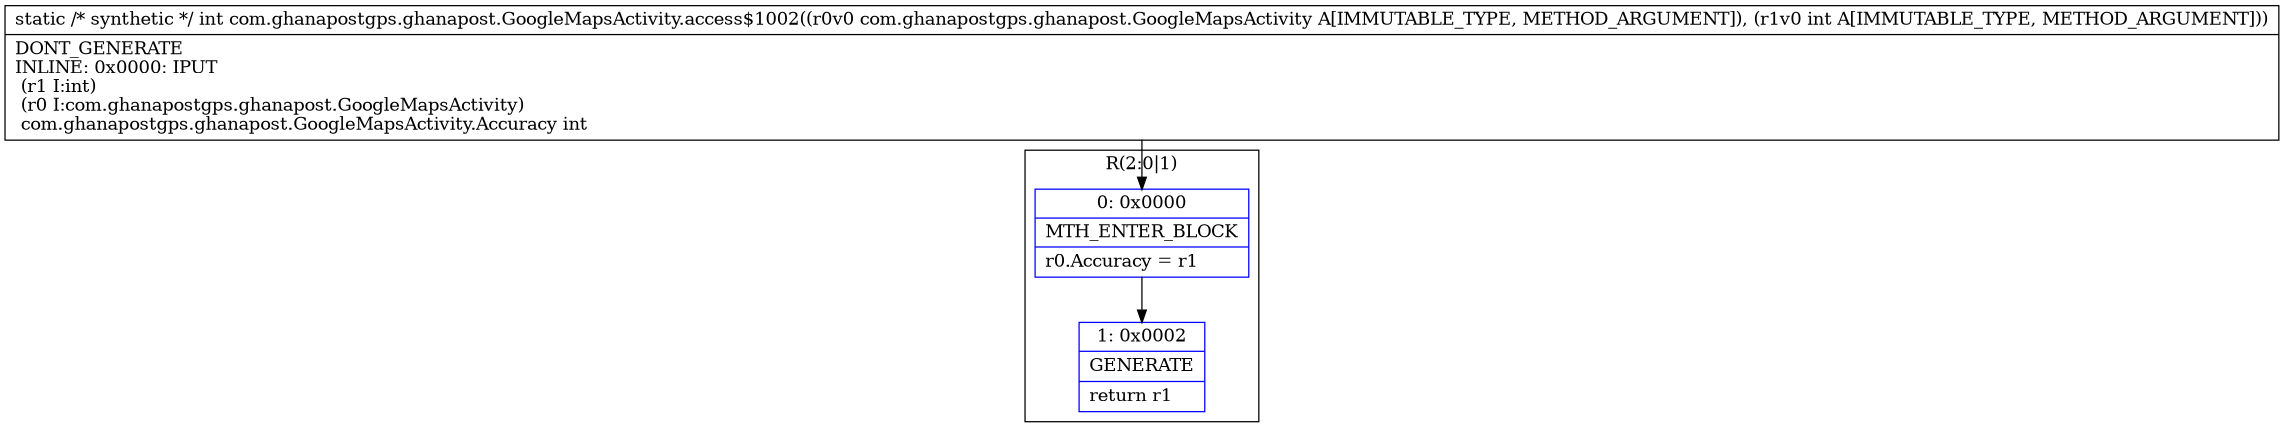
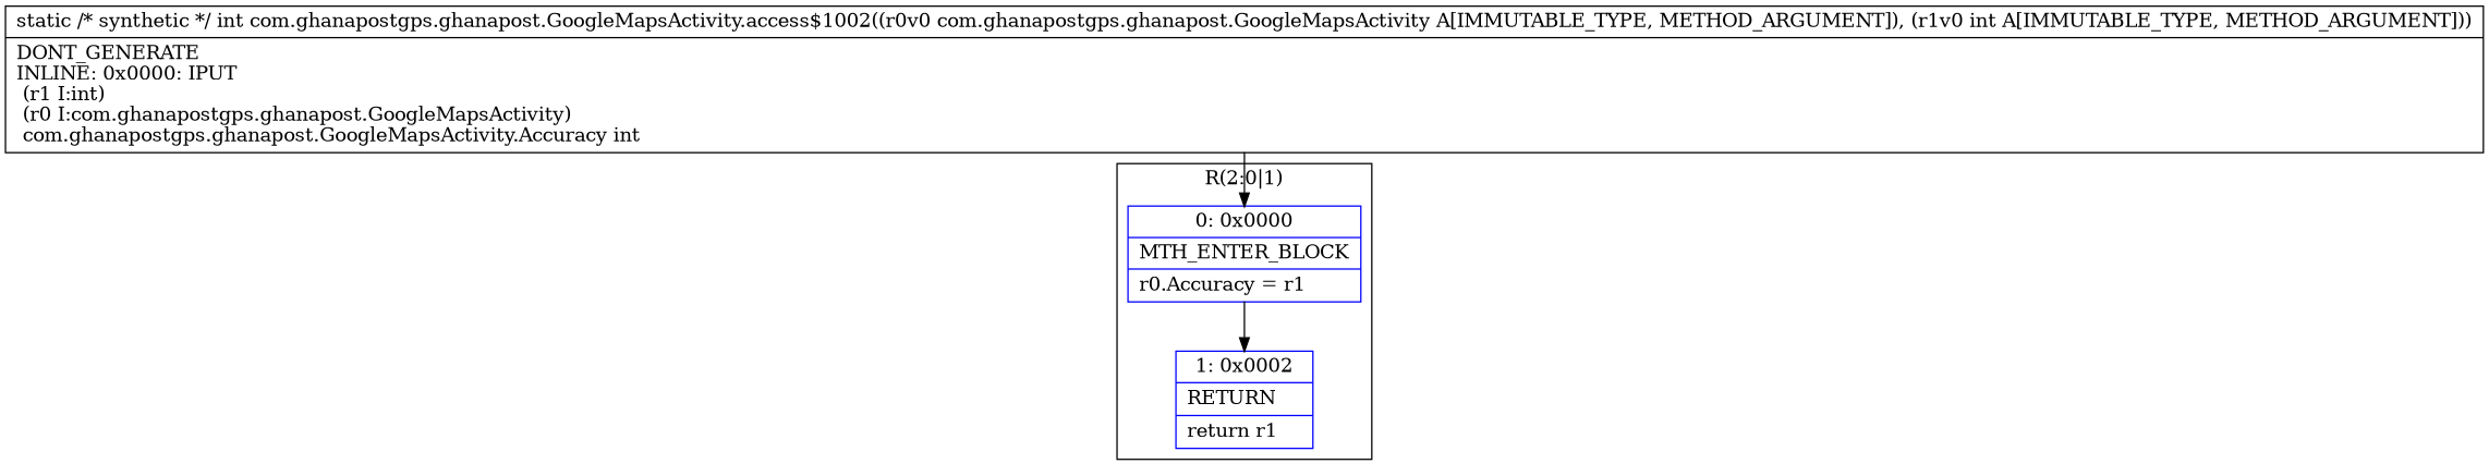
  digraph {
    node [color=blue shape=record]
    n1 [label="{0\:\ 0x0000|MTH_ENTER_BLOCK\l|r0.Accuracy = r1\l}"]
-   n2 [label="{1\:\ 0x0002|GENERATE\l|return r1\l}"]
+   n2 [label="{1\:\ 0x0002|RETURN\l|return r1\l}"]
    n3 [label="{static \/* synthetic *\/ int com.ghanapostgps.ghanapost.GoogleMapsActivity.access$1002((r0v0 com.ghanapostgps.ghanapost.GoogleMapsActivity A[IMMUTABLE_TYPE, METHOD_ARGUMENT]), (r1v0 int A[IMMUTABLE_TYPE, METHOD_ARGUMENT]))  | DONT_GENERATE\lINLINE: 0x0000: IPUT  \l  (r1 I:int)\l  (r0 I:com.ghanapostgps.ghanapost.GoogleMapsActivity)\l com.ghanapostgps.ghanapost.GoogleMapsActivity.Accuracy int\l}" color=""]
    subgraph cluster_1 {
      label="R(2:0|1)"
      n1
      n2
    }
    n1 -> n2
    n3 -> n1
  }
